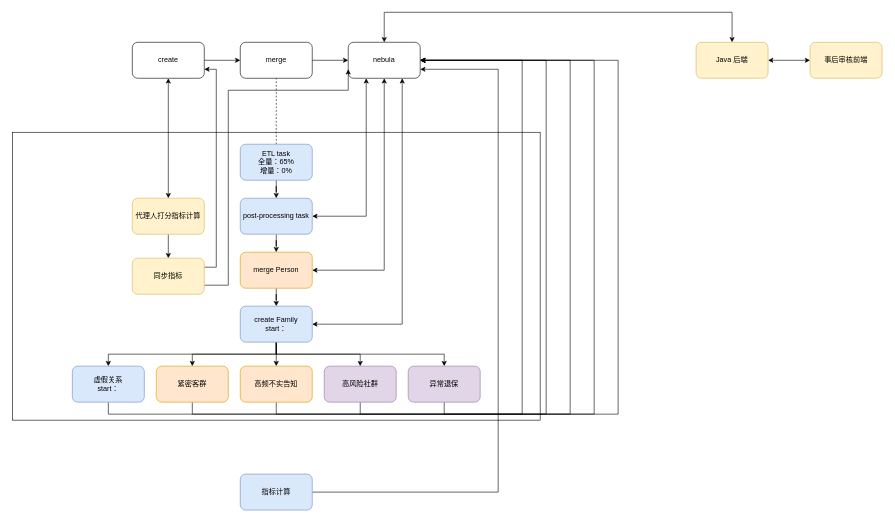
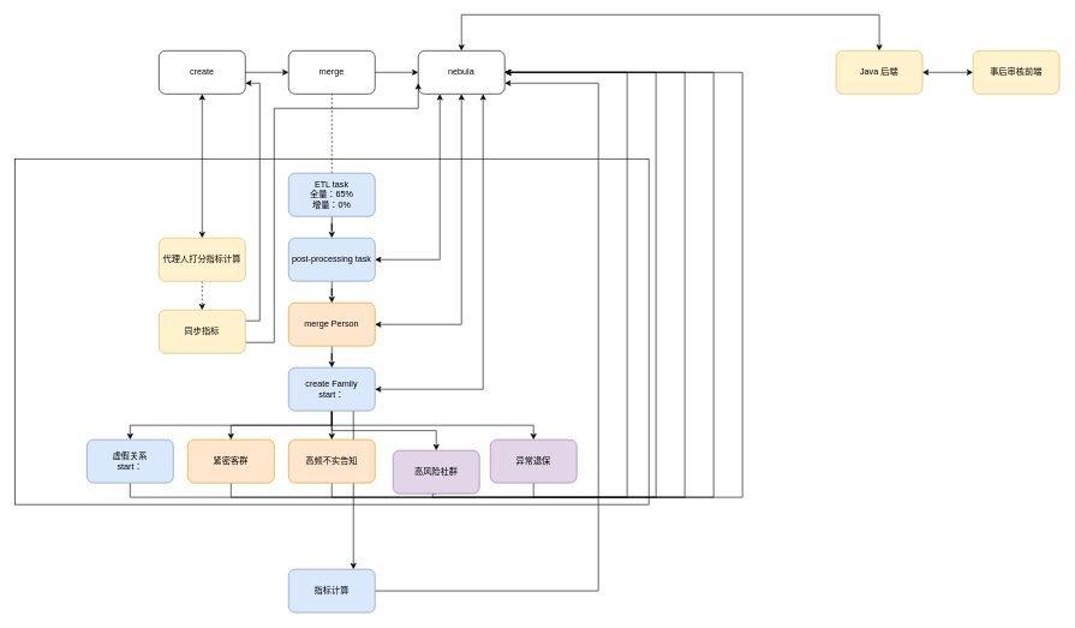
  <mxCell id="0" />
  <mxCell id="1" parent="0" />
  <mxCell id="2" value="" style="rounded=0;whiteSpace=wrap;html=1;" parent="1" vertex="1"><mxGeometry x="20" y="220" width="880" height="480" as="geometry" /></mxCell>
  <mxCell id="3" style="edgeStyle=orthogonalEdgeStyle;rounded=0;orthogonalLoop=1;jettySize=auto;html=1;exitX=0.5;exitY=1;exitDx=0;exitDy=0;startArrow=classic;startFill=1;" parent="1" source="4" target="43" edge="1"><mxGeometry relative="1" as="geometry" /></mxCell>
  <mxCell id="4" value="create" style="rounded=1;whiteSpace=wrap;html=1;" parent="1" vertex="1"><mxGeometry x="220" y="70" width="120" height="60" as="geometry" /></mxCell>
  <mxCell id="5" value="merge" style="rounded=1;whiteSpace=wrap;html=1;" parent="1" vertex="1"><mxGeometry x="400" y="70" width="120" height="60" as="geometry" /></mxCell>
  <mxCell id="6" value="nebula" style="rounded=1;whiteSpace=wrap;html=1;" parent="1" vertex="1"><mxGeometry x="580" y="70" width="120" height="60" as="geometry" /></mxCell>
  <mxCell id="7" value="" style="endArrow=classic;html=1;rounded=0;exitX=1;exitY=0.5;exitDx=0;exitDy=0;entryX=0;entryY=0.5;entryDx=0;entryDy=0;" parent="1" source="4" target="5" edge="1"><mxGeometry width="50" height="50" relative="1" as="geometry"><mxPoint x="600" y="370" as="sourcePoint" /><mxPoint x="650" y="320" as="targetPoint" /></mxGeometry></mxCell>
  <mxCell id="8" value="" style="endArrow=classic;html=1;rounded=0;exitX=1;exitY=0.5;exitDx=0;exitDy=0;entryX=0;entryY=0.5;entryDx=0;entryDy=0;" parent="1" source="5" target="6" edge="1"><mxGeometry width="50" height="50" relative="1" as="geometry"><mxPoint x="350" y="110" as="sourcePoint" /><mxPoint x="410" y="110" as="targetPoint" /></mxGeometry></mxCell>
  <mxCell id="9" style="edgeStyle=orthogonalEdgeStyle;rounded=0;orthogonalLoop=1;jettySize=auto;html=1;exitX=0.5;exitY=0;exitDx=0;exitDy=0;entryX=0.5;entryY=1;entryDx=0;entryDy=0;dashed=1;endArrow=none;endFill=0;" parent="1" source="11" target="5" edge="1"><mxGeometry relative="1" as="geometry" /></mxCell>
  <mxCell id="10" style="edgeStyle=orthogonalEdgeStyle;rounded=0;orthogonalLoop=1;jettySize=auto;html=1;exitX=0.5;exitY=1;exitDx=0;exitDy=0;" parent="1" source="11" target="14" edge="1"><mxGeometry relative="1" as="geometry" /></mxCell>
  <mxCell id="11" value="ETL task&lt;br&gt;全量：65%&lt;br&gt;增量：0%" style="rounded=1;whiteSpace=wrap;html=1;fillColor=#dae8fc;strokeColor=#6c8ebf;" parent="1" vertex="1"><mxGeometry x="400" y="240" width="120" height="60" as="geometry" /></mxCell>
  <mxCell id="12" style="edgeStyle=orthogonalEdgeStyle;rounded=0;orthogonalLoop=1;jettySize=auto;html=1;exitX=0.5;exitY=1;exitDx=0;exitDy=0;" parent="1" source="14" target="17" edge="1"><mxGeometry relative="1" as="geometry" /></mxCell>
  <mxCell id="13" style="edgeStyle=orthogonalEdgeStyle;rounded=0;orthogonalLoop=1;jettySize=auto;html=1;exitX=1;exitY=0.5;exitDx=0;exitDy=0;entryX=0.25;entryY=1;entryDx=0;entryDy=0;startArrow=classic;startFill=1;" parent="1" source="14" target="6" edge="1"><mxGeometry relative="1" as="geometry" /></mxCell>
  <mxCell id="14" value="post-processing task" style="rounded=1;whiteSpace=wrap;html=1;fillColor=#dae8fc;strokeColor=#6c8ebf;" parent="1" vertex="1"><mxGeometry x="400" y="330" width="120" height="60" as="geometry" /></mxCell>
  <mxCell id="15" style="edgeStyle=orthogonalEdgeStyle;rounded=0;orthogonalLoop=1;jettySize=auto;html=1;exitX=0.5;exitY=1;exitDx=0;exitDy=0;" parent="1" source="17" target="25" edge="1"><mxGeometry relative="1" as="geometry" /></mxCell>
  <mxCell id="16" style="edgeStyle=orthogonalEdgeStyle;rounded=0;orthogonalLoop=1;jettySize=auto;html=1;exitX=1;exitY=0.5;exitDx=0;exitDy=0;entryX=0.5;entryY=1;entryDx=0;entryDy=0;startArrow=classic;startFill=1;" parent="1" source="17" target="6" edge="1"><mxGeometry relative="1" as="geometry" /></mxCell>
  <mxCell id="17" value="merge Person" style="rounded=1;whiteSpace=wrap;html=1;fillColor=#ffe6cc;strokeColor=#d79b00;" parent="1" vertex="1"><mxGeometry x="400" y="420" width="120" height="60" as="geometry" /></mxCell>
  <mxCell id="18" style="edgeStyle=orthogonalEdgeStyle;rounded=0;orthogonalLoop=1;jettySize=auto;html=1;exitX=0.5;exitY=1;exitDx=0;exitDy=0;" parent="1" source="25" target="29" edge="1"><mxGeometry relative="1" as="geometry" /></mxCell>
  <mxCell id="19" style="edgeStyle=orthogonalEdgeStyle;rounded=0;orthogonalLoop=1;jettySize=auto;html=1;exitX=0.5;exitY=1;exitDx=0;exitDy=0;entryX=0.5;entryY=0;entryDx=0;entryDy=0;" parent="1" source="25" target="27" edge="1"><mxGeometry relative="1" as="geometry" /></mxCell>
  <mxCell id="20" style="edgeStyle=orthogonalEdgeStyle;rounded=0;orthogonalLoop=1;jettySize=auto;html=1;exitX=0.5;exitY=1;exitDx=0;exitDy=0;" parent="1" source="25" target="33" edge="1"><mxGeometry relative="1" as="geometry" /></mxCell>
  <mxCell id="21" style="edgeStyle=orthogonalEdgeStyle;rounded=0;orthogonalLoop=1;jettySize=auto;html=1;exitX=0.5;exitY=1;exitDx=0;exitDy=0;entryX=0.5;entryY=0;entryDx=0;entryDy=0;" parent="1" source="25" target="31" edge="1"><mxGeometry relative="1" as="geometry" /></mxCell>
  <mxCell id="22" style="edgeStyle=orthogonalEdgeStyle;rounded=0;orthogonalLoop=1;jettySize=auto;html=1;exitX=0.5;exitY=1;exitDx=0;exitDy=0;entryX=0.5;entryY=0;entryDx=0;entryDy=0;" parent="1" source="25" target="35" edge="1"><mxGeometry relative="1" as="geometry" /></mxCell>
  <mxCell id="23" style="edgeStyle=orthogonalEdgeStyle;rounded=0;orthogonalLoop=1;jettySize=auto;html=1;exitX=1;exitY=0.5;exitDx=0;exitDy=0;entryX=0.75;entryY=1;entryDx=0;entryDy=0;startArrow=classic;startFill=1;" parent="1" source="25" target="6" edge="1"><mxGeometry relative="1" as="geometry" /></mxCell>
+ <mxCell id="24" style="edgeStyle=orthogonalEdgeStyle;rounded=0;orthogonalLoop=1;jettySize=auto;html=1;exitX=0.75;exitY=1;exitDx=0;exitDy=0;entryX=0.75;entryY=0;entryDx=0;entryDy=0;" parent="1" source="25" target="41" edge="1"><mxGeometry relative="1" as="geometry" /></mxCell>
  <mxCell id="25" value="create Family&lt;br&gt;start：" style="rounded=1;whiteSpace=wrap;html=1;fillColor=#dae8fc;strokeColor=#6c8ebf;" parent="1" vertex="1"><mxGeometry x="400" y="510" width="120" height="60" as="geometry" /></mxCell>
  <mxCell id="26" style="edgeStyle=orthogonalEdgeStyle;rounded=0;orthogonalLoop=1;jettySize=auto;html=1;exitX=0.5;exitY=1;exitDx=0;exitDy=0;entryX=1;entryY=0.5;entryDx=0;entryDy=0;" parent="1" source="27" target="6" edge="1"><mxGeometry relative="1" as="geometry"><Array as="points"><mxPoint x="180" y="690" /><mxPoint x="870" y="690" /><mxPoint x="870" y="100" /></Array></mxGeometry></mxCell>
  <mxCell id="27" value="虚假关系&lt;br&gt;start：" style="rounded=1;whiteSpace=wrap;html=1;fillColor=#dae8fc;strokeColor=#6c8ebf;" parent="1" vertex="1"><mxGeometry x="120" y="610" width="120" height="60" as="geometry" /></mxCell>
  <mxCell id="28" style="edgeStyle=orthogonalEdgeStyle;rounded=0;orthogonalLoop=1;jettySize=auto;html=1;exitX=0.5;exitY=1;exitDx=0;exitDy=0;entryX=1;entryY=0.5;entryDx=0;entryDy=0;" parent="1" source="29" target="6" edge="1"><mxGeometry relative="1" as="geometry"><Array as="points"><mxPoint x="320" y="690" /><mxPoint x="910" y="690" /><mxPoint x="910" y="100" /></Array></mxGeometry></mxCell>
  <mxCell id="29" value="紧密客群" style="rounded=1;whiteSpace=wrap;html=1;fillColor=#ffe6cc;strokeColor=#d79b00;" parent="1" vertex="1"><mxGeometry x="260" y="610" width="120" height="60" as="geometry" /></mxCell>
  <mxCell id="30" style="edgeStyle=orthogonalEdgeStyle;rounded=0;orthogonalLoop=1;jettySize=auto;html=1;exitX=0.5;exitY=1;exitDx=0;exitDy=0;entryX=1;entryY=0.5;entryDx=0;entryDy=0;" parent="1" source="31" target="6" edge="1"><mxGeometry relative="1" as="geometry"><Array as="points"><mxPoint x="460" y="690" /><mxPoint x="950" y="690" /><mxPoint x="950" y="100" /></Array></mxGeometry></mxCell>
  <mxCell id="31" value="高频不实告知" style="rounded=1;whiteSpace=wrap;html=1;fillColor=#ffe6cc;strokeColor=#d79b00;" parent="1" vertex="1"><mxGeometry x="400" y="610" width="120" height="60" as="geometry" /></mxCell>
  <mxCell id="32" style="edgeStyle=orthogonalEdgeStyle;rounded=0;orthogonalLoop=1;jettySize=auto;html=1;exitX=0.5;exitY=1;exitDx=0;exitDy=0;entryX=1;entryY=0.5;entryDx=0;entryDy=0;" parent="1" source="33" target="6" edge="1"><mxGeometry relative="1" as="geometry"><Array as="points"><mxPoint x="600" y="690" /><mxPoint x="990" y="690" /><mxPoint x="990" y="100" /></Array></mxGeometry></mxCell>
- <mxCell id="33" value="高风险社群" style="rounded=1;whiteSpace=wrap;html=1;fillColor=#e1d5e7;strokeColor=#9673a6;" parent="1" vertex="1"><mxGeometry x="540" y="610" width="120" height="60" as="geometry" /></mxCell>
+ <mxCell id="33" value="高风险社群" style="rounded=1;whiteSpace=wrap;html=1;fillColor=#e1d5e7;strokeColor=#9673a6;" parent="1" vertex="1"><mxGeometry x="545" y="625" width="120" height="60" as="geometry" /></mxCell>
  <mxCell id="34" style="edgeStyle=orthogonalEdgeStyle;rounded=0;orthogonalLoop=1;jettySize=auto;html=1;exitX=0.5;exitY=1;exitDx=0;exitDy=0;entryX=1;entryY=0.5;entryDx=0;entryDy=0;" parent="1" source="35" target="6" edge="1"><mxGeometry relative="1" as="geometry"><Array as="points"><mxPoint x="740" y="690" /><mxPoint x="1030" y="690" /><mxPoint x="1030" y="100" /></Array></mxGeometry></mxCell>
  <mxCell id="35" value="异常退保" style="rounded=1;whiteSpace=wrap;html=1;fillColor=#e1d5e7;strokeColor=#9673a6;" parent="1" vertex="1"><mxGeometry x="680" y="610" width="120" height="60" as="geometry" /></mxCell>
  <mxCell id="36" style="edgeStyle=orthogonalEdgeStyle;rounded=0;orthogonalLoop=1;jettySize=auto;html=1;exitX=0.5;exitY=0;exitDx=0;exitDy=0;entryX=0.5;entryY=0;entryDx=0;entryDy=0;startArrow=classic;startFill=1;" parent="1" source="38" target="6" edge="1"><mxGeometry relative="1" as="geometry"><Array as="points"><mxPoint x="1220" y="20" /><mxPoint x="640" y="20" /></Array></mxGeometry></mxCell>
  <mxCell id="37" style="edgeStyle=orthogonalEdgeStyle;rounded=0;orthogonalLoop=1;jettySize=auto;html=1;exitX=1;exitY=0.5;exitDx=0;exitDy=0;entryX=0;entryY=0.5;entryDx=0;entryDy=0;startArrow=classic;startFill=1;" parent="1" source="38" target="39" edge="1"><mxGeometry relative="1" as="geometry" /></mxCell>
  <mxCell id="38" value="Java 后端" style="rounded=1;whiteSpace=wrap;html=1;fillColor=#fff2cc;strokeColor=#d6b656;" parent="1" vertex="1"><mxGeometry x="1160" y="70" width="120" height="60" as="geometry" /></mxCell>
  <mxCell id="39" value="事后审核前端" style="rounded=1;whiteSpace=wrap;html=1;fillColor=#fff2cc;strokeColor=#d6b656;" parent="1" vertex="1"><mxGeometry x="1350" y="70" width="120" height="60" as="geometry" /></mxCell>
  <mxCell id="40" style="edgeStyle=orthogonalEdgeStyle;rounded=0;orthogonalLoop=1;jettySize=auto;html=1;exitX=1;exitY=0.5;exitDx=0;exitDy=0;entryX=1;entryY=0.75;entryDx=0;entryDy=0;" parent="1" source="41" target="6" edge="1"><mxGeometry relative="1" as="geometry"><Array as="points"><mxPoint x="830" y="820" /><mxPoint x="830" y="115" /></Array></mxGeometry></mxCell>
  <mxCell id="41" value="指标计算" style="rounded=1;whiteSpace=wrap;html=1;fillColor=#dae8fc;strokeColor=#6c8ebf;" parent="1" vertex="1"><mxGeometry x="400" y="790" width="120" height="60" as="geometry" /></mxCell>
- <mxCell id="42" style="edgeStyle=orthogonalEdgeStyle;rounded=0;orthogonalLoop=1;jettySize=auto;html=1;exitX=0.5;exitY=1;exitDx=0;exitDy=0;entryX=0.5;entryY=0;entryDx=0;entryDy=0;" parent="1" source="43" target="46" edge="1"><mxGeometry relative="1" as="geometry" /></mxCell>
+ <mxCell id="42" style="edgeStyle=orthogonalEdgeStyle;rounded=0;orthogonalLoop=1;jettySize=auto;html=1;exitX=0.5;exitY=1;exitDx=0;exitDy=0;entryX=0.5;entryY=0;entryDx=0;entryDy=0;dashed=1;" parent="1" source="43" target="46" edge="1"><mxGeometry relative="1" as="geometry" /></mxCell>
  <mxCell id="43" value="代理人打分指标计算" style="rounded=1;whiteSpace=wrap;html=1;fillColor=#fff2cc;strokeColor=#d6b656;" parent="1" vertex="1"><mxGeometry x="220" y="330" width="120" height="60" as="geometry" /></mxCell>
  <mxCell id="44" style="edgeStyle=orthogonalEdgeStyle;rounded=0;orthogonalLoop=1;jettySize=auto;html=1;exitX=1;exitY=0.25;exitDx=0;exitDy=0;entryX=1;entryY=0.75;entryDx=0;entryDy=0;" parent="1" source="46" target="4" edge="1"><mxGeometry relative="1" as="geometry"><mxPoint x="370" y="180" as="targetPoint" /></mxGeometry></mxCell>
  <mxCell id="45" style="edgeStyle=orthogonalEdgeStyle;rounded=0;orthogonalLoop=1;jettySize=auto;html=1;exitX=1;exitY=0.75;exitDx=0;exitDy=0;entryX=0;entryY=0.75;entryDx=0;entryDy=0;" parent="1" source="46" target="6" edge="1"><mxGeometry relative="1" as="geometry"><Array as="points"><mxPoint x="380" y="475" /><mxPoint x="380" y="150" /><mxPoint x="580" y="150" /></Array></mxGeometry></mxCell>
  <mxCell id="46" value="同步指标" style="rounded=1;whiteSpace=wrap;html=1;fillColor=#fff2cc;strokeColor=#d6b656;" parent="1" vertex="1"><mxGeometry x="220" y="430" width="120" height="60" as="geometry" /></mxCell>
